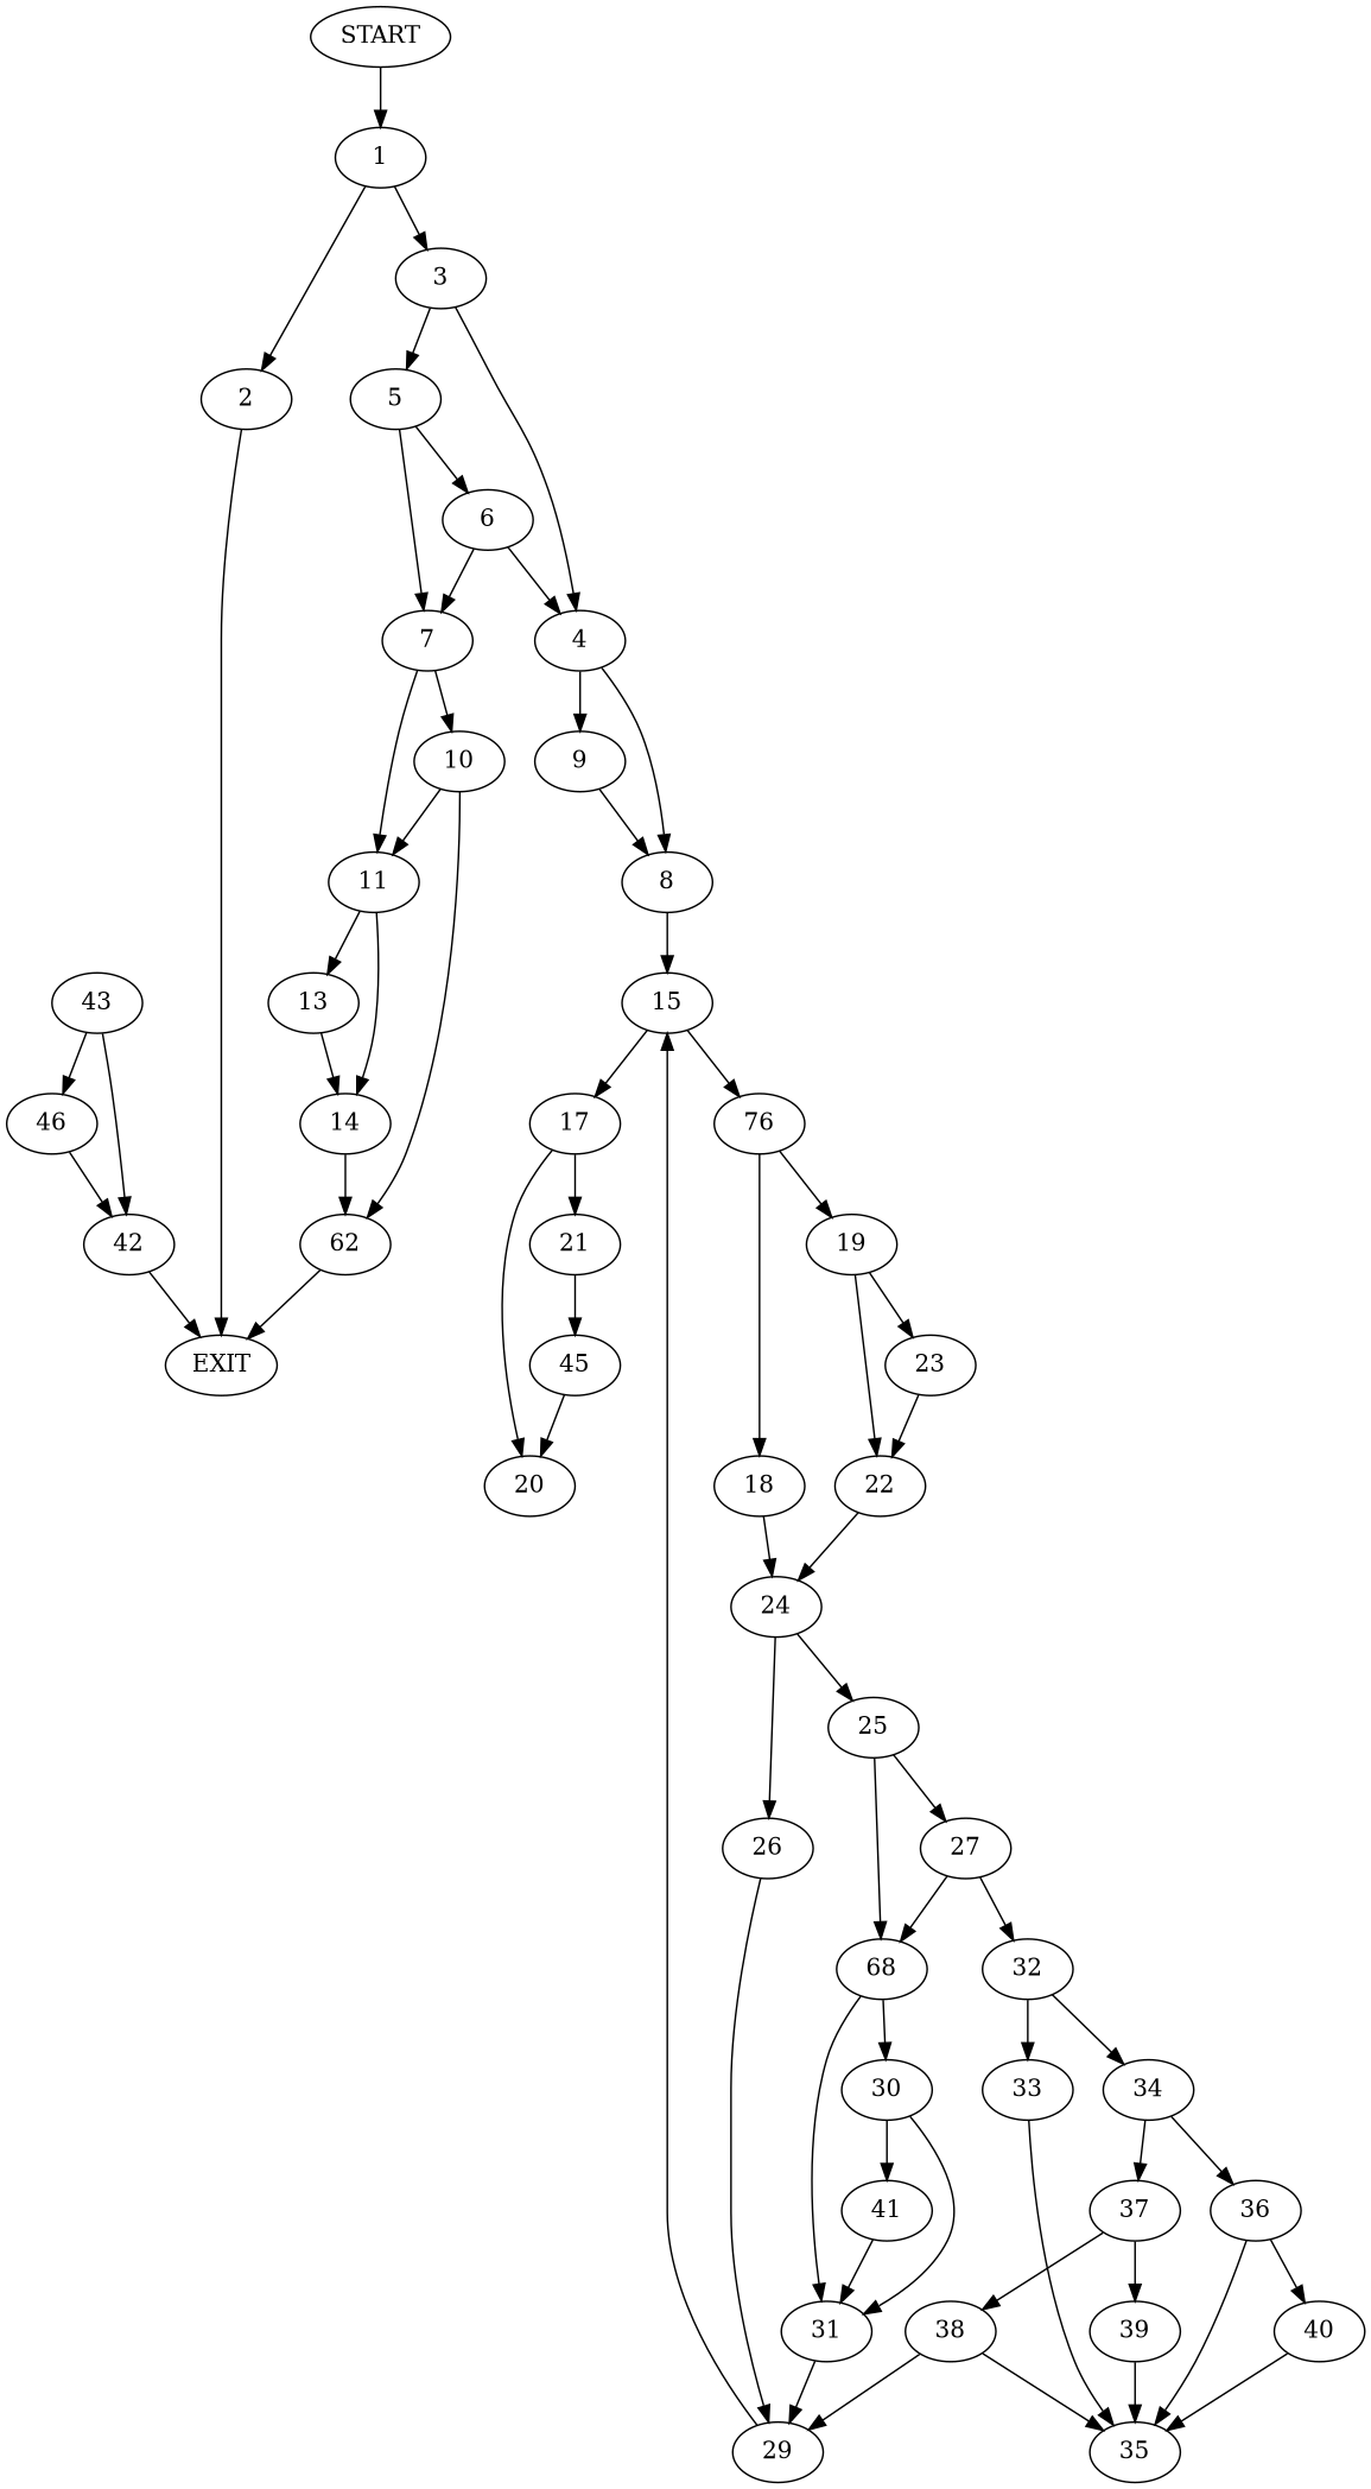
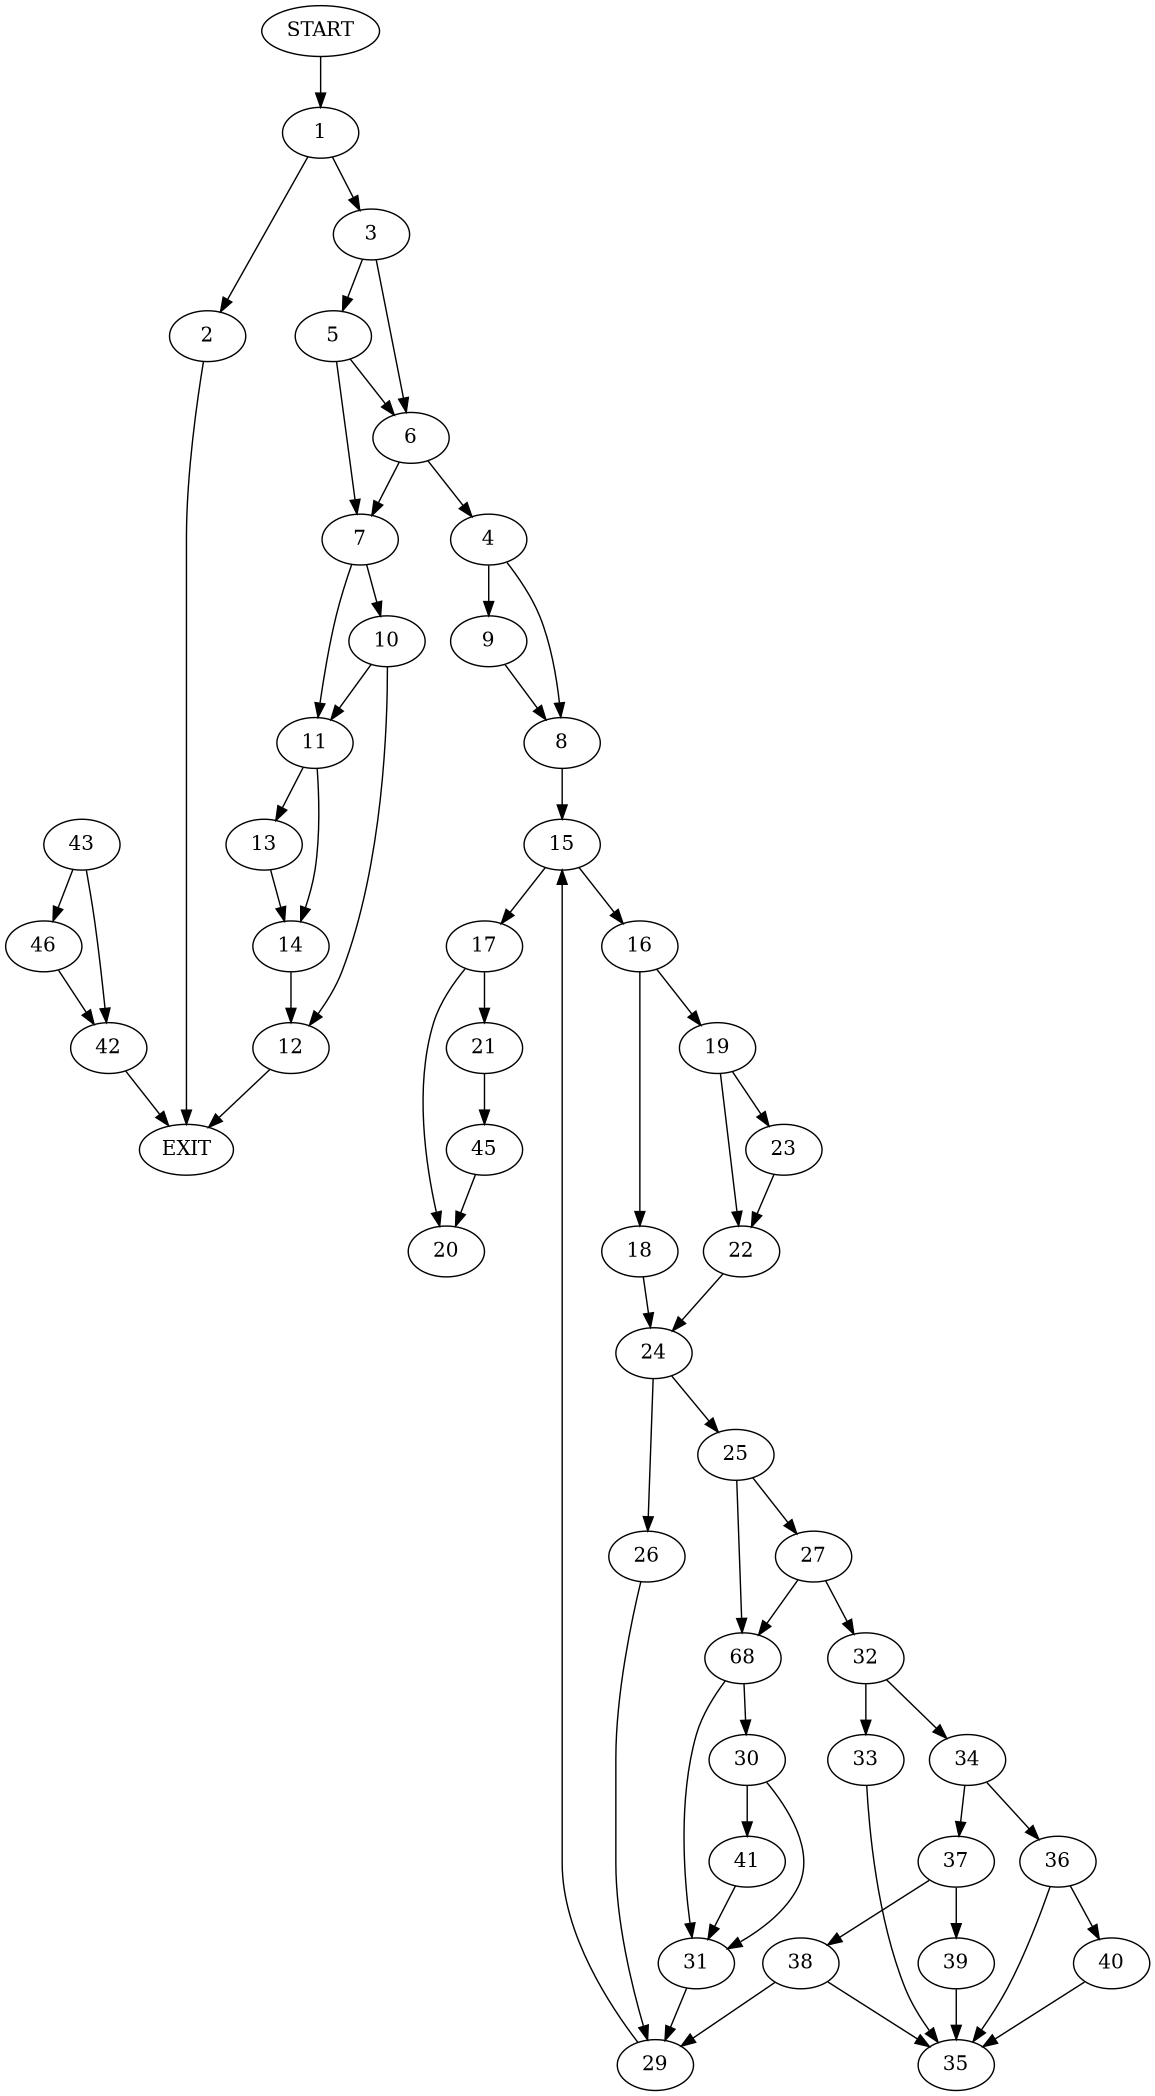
  digraph {
    n1 [label=START]
    1
    2
    3
    n5 [label=EXIT]
    4
    5
    8
    9
    6
    7
    15
    10
    11
-   12 [label=62]
+   12
    13
    14
-   16 [label=76]
+   16
    17
    18
    19
    20
    21
    24
    22
    23
    45
    25
    26
    42
    43
    46
    27
    n34 [label=68]
    29
    32
    30
    31
    33
    34
    41
    35
    36
    37
    40
    38
    39
    n1 -> 1
    1 -> 2
    1 -> 3
    2 -> n5
-   3 -> 4
+   3 -> 6
    3 -> 5
    4 -> 8
    4 -> 9
    5 -> 6
    5 -> 7
    8 -> 15
    9 -> 8
    6 -> 4
    6 -> 7
    7 -> 10
    7 -> 11
    15 -> 16
    15 -> 17
    10 -> 11
    10 -> 12
    11 -> 13
    11 -> 14
    12 -> n5
    13 -> 14
    14 -> 12
    16 -> 18
    16 -> 19
    17 -> 20
    17 -> 21
    18 -> 24
    19 -> 22
    19 -> 23
    21 -> 45
    24 -> 25
    24 -> 26
    22 -> 24
    23 -> 22
    45 -> 20
    25 -> 27
    25 -> n34
    26 -> 29
    42 -> n5
    43 -> 42
    43 -> 46
    46 -> 42
    27 -> n34
    27 -> 32
    n34 -> 30
    n34 -> 31
    29 -> 15
    32 -> 33
    32 -> 34
    30 -> 31
    30 -> 41
    31 -> 29
    33 -> 35
    34 -> 36
    34 -> 37
    41 -> 31
    36 -> 35
    36 -> 40
    37 -> 38
    37 -> 39
    40 -> 35
    38 -> 29
    38 -> 35
    39 -> 35
  }
